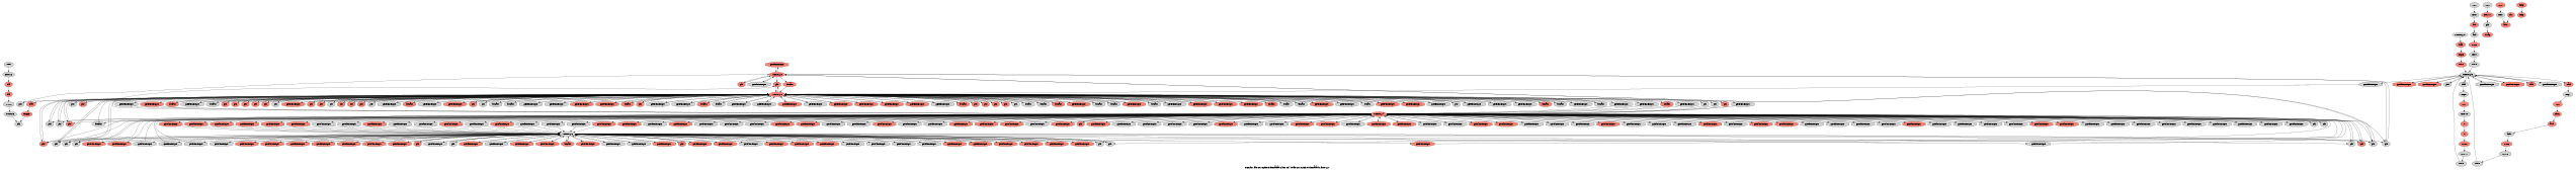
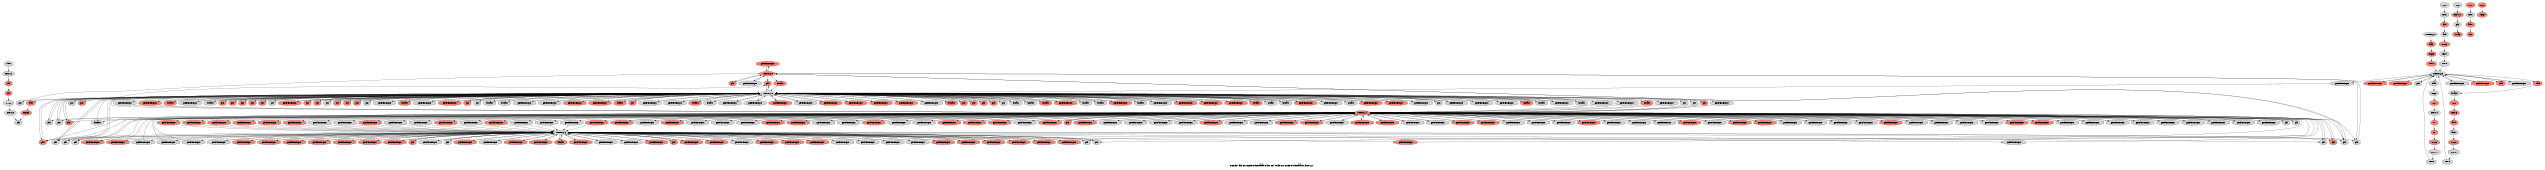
  digraph {
    label="DFG for 'file curve25519-donnabad.c line 854 to file curve25519-donnabad.c line 722 ' "
    node [fillcolor=lightgrey shape=octagon style="solid,filled"]
    n1 [fillcolor=salmon label=getelementptr]
    n2 [fillcolor=salmon label="Memory 3" shape=ellipse style="dashed,filled"]
    n3 [label=phi]
    n4 [fillcolor=salmon label=phi]
    n5 [label=phi]
    n6 [fillcolor=salmon label=bitcast]
    n7 [fillcolor=salmon label=phi]
    n8 [label=getelementptr]
-   n9 [fillcolor=salmon label="Memory 8" shape=ellipse style="dashed,filled"]
+   n9 [label="Memory 8" shape=ellipse style="dashed,filled"]
    n10 [label=phi]
    n11 [fillcolor=salmon label=phi]
    n12 [fillcolor=salmon label=load]
    n13 [label=phi]
    n14 [label=phi]
    n15 [fillcolor=salmon label=phi]
    n16 [fillcolor=salmon label=phi]
    n17 [label=phi]
    n18 [fillcolor=salmon label=bitcast]
    n19 [label=phi]
    n20 [label=getelementptr]
    n21 [label=bitcast]
    n22 [fillcolor=salmon label=phi]
    n23 [fillcolor=salmon label=phi]
    n24 [fillcolor=salmon label=phi]
    n25 [fillcolor=salmon label=phi]
    n26 [fillcolor=salmon label=phi]
    n27 [label=phi]
    n28 [fillcolor=salmon label=getelementptr]
    n29 [label=phi]
    n30 [fillcolor=salmon label=phi]
    n31 [fillcolor=salmon label=phi]
    n32 [label=phi]
    n33 [fillcolor=salmon label=phi]
    n34 [fillcolor=salmon label=phi]
    n35 [fillcolor=salmon label=phi]
    n36 [label=phi]
    n37 [label=getelementptr]
    n38 [fillcolor=salmon label=bitcast]
    n39 [label=phi]
    n40 [label=getelementptr]
    n41 [fillcolor=salmon label=getelementptr]
    n42 [fillcolor=salmon label=phi]
    n43 [label=phi]
    n44 [label=bitcast]
    n45 [label=bitcast]
    n46 [label=getelementptr]
    n47 [fillcolor=salmon label=phi]
    n48 [label=getelementptr]
    n49 [fillcolor=salmon label=getelementptr]
    n50 [fillcolor=salmon label=getelementptr]
    n51 [fillcolor=salmon label=bitcast]
    n52 [fillcolor=salmon label=phi]
    n53 [label=getelementptr]
    n54 [label=getelementptr]
    n55 [fillcolor=salmon label=bitcast]
    n56 [label=bitcast]
    n57 [label=getelementptr]
    n58 [label=getelementptr]
    n59 [fillcolor=salmon label=getelementptr]
    n60 [label=getelementptr]
    n61 [label=getelementptr]
    n62 [label=getelementptr]
    n63 [fillcolor=salmon label=getelementptr]
    n64 [label=getelementptr]
    n65 [label=getelementptr]
    n66 [fillcolor=salmon label=bitcast]
    n67 [fillcolor=salmon label=getelementptr]
    n68 [fillcolor=salmon label=getelementptr]
    n69 [fillcolor=salmon label=getelementptr]
    n70 [fillcolor=salmon label=getelementptr]
    n71 [label=getelementptr]
    n72 [fillcolor=salmon label=bitcast]
    n73 [label=phi]
    n74 [fillcolor=salmon label=phi]
    n75 [fillcolor=salmon label=phi]
    n76 [fillcolor=salmon label=phi]
    n77 [fillcolor=salmon label=phi]
    n78 [label=phi]
    n79 [label=bitcast]
    n80 [label=bitcast]
    n81 [fillcolor=salmon label=bitcast]
    n82 [fillcolor=salmon label=getelementptr]
    n83 [label=bitcast]
    n84 [label=bitcast]
    n85 [fillcolor=salmon label=getelementptr]
    n86 [label=bitcast]
    n87 [label=getelementptr]
    n88 [fillcolor=salmon label=getelementptr]
    n89 [fillcolor=salmon label=getelementptr]
    n90 [fillcolor=salmon label=getelementptr]
    n91 [fillcolor=salmon label=bitcast]
    n92 [label=bitcast]
    n93 [label=bitcast]
    n94 [fillcolor=salmon label=getelementptr]
    n95 [label=getelementptr]
    n96 [label=bitcast]
    n97 [fillcolor=salmon label=getelementptr]
    n98 [fillcolor=salmon label=getelementptr]
    n99 [label=getelementptr]
    n100 [label=getelementptr]
    n101 [label=phi]
    n102 [label=getelementptr]
    n103 [label=getelementptr]
    n104 [label=getelementptr]
    n105 [fillcolor=salmon label=bitcast]
    n106 [label=bitcast]
    n107 [label=getelementptr]
    n108 [label=bitcast]
    n109 [fillcolor=salmon label=tmp23 shape=ellipse]
    n110 [fillcolor=salmon label="Memory 4" shape=ellipse style="dashed,filled"]
    n111 [fillcolor=salmon label=trunc]
    n112 [label=conv11 shape=ellipse]
    n113 [label=store]
    n114 [label="Memory 5" shape=ellipse style="dashed,filled"]
    n115 [fillcolor=salmon label=getelementptr]
    n116 [label=getelementptr]
    n117 [label=getelementptr]
    n118 [fillcolor=salmon label=getelementptr]
    n119 [label=getelementptr]
    n120 [label=getelementptr]
    n121 [fillcolor=salmon label=getelementptr]
    n122 [label=getelementptr]
    n123 [label=getelementptr]
    n124 [fillcolor=salmon label=getelementptr]
    n125 [fillcolor=salmon label=getelementptr]
    n126 [label=getelementptr]
    n127 [label=getelementptr]
    n128 [label=getelementptr]
    n129 [fillcolor=salmon label=getelementptr]
    n130 [fillcolor=salmon label=getelementptr]
    n131 [label=getelementptr]
    n132 [label=getelementptr]
    n133 [label=getelementptr]
    n134 [fillcolor=salmon label=getelementptr]
    n135 [fillcolor=salmon label=getelementptr]
    n136 [fillcolor=salmon label=getelementptr]
    n137 [label=getelementptr]
    n138 [label=getelementptr]
    n139 [fillcolor=salmon label=getelementptr]
    n140 [label=getelementptr]
    n141 [fillcolor=salmon label=phi]
    n142 [fillcolor=salmon label=getelementptr]
    n143 [label=getelementptr]
    n144 [label=getelementptr]
    n145 [label=getelementptr]
    n146 [label=getelementptr]
    n147 [fillcolor=salmon label=getelementptr]
    n148 [label=getelementptr]
    n149 [label=getelementptr]
    n150 [fillcolor=salmon label=getelementptr]
    n151 [fillcolor=salmon label=getelementptr]
    n152 [label=getelementptr]
    n153 [fillcolor=salmon label=getelementptr]
    n154 [fillcolor=salmon label=getelementptr]
    n155 [label=getelementptr]
    n156 [label=getelementptr]
    n157 [fillcolor=salmon label=getelementptr]
    n158 [fillcolor=salmon label=getelementptr]
    n159 [fillcolor=salmon label=getelementptr]
    n160 [label=getelementptr]
    n161 [label=getelementptr]
    n162 [label=getelementptr]
    n163 [fillcolor=salmon label=getelementptr]
    n164 [label=getelementptr]
    n165 [fillcolor=salmon label=getelementptr]
    n166 [label=getelementptr]
    n167 [fillcolor=salmon label=getelementptr]
    n168 [label=getelementptr]
    n169 [fillcolor=salmon label=getelementptr]
    n170 [fillcolor=salmon label=getelementptr]
    n171 [label=getelementptr]
    n172 [fillcolor=salmon label=getelementptr]
    n173 [fillcolor=salmon label=getelementptr]
    n174 [fillcolor=salmon label=getelementptr]
    n175 [label=getelementptr]
    n176 [fillcolor=salmon label=getelementptr]
    n177 [label=getelementptr]
    n178 [label=getelementptr]
    n179 [label=getelementptr]
    n180 [fillcolor=salmon label=getelementptr]
    n181 [fillcolor=salmon label=getelementptr]
    n182 [label=getelementptr]
    n183 [label=bitcast]
    n184 [label=phi]
    n185 [label=getelementptr]
    n186 [label=getelementptr]
    n187 [label=getelementptr]
    n188 [fillcolor=salmon label=getelementptr]
    n189 [fillcolor=salmon label=getelementptr]
    n190 [label=getelementptr]
    n191 [label=getelementptr]
    n192 [label=getelementptr]
    n193 [label=getelementptr]
    n194 [label=phi]
    n195 [label=getelementptr]
    n196 [label=getelementptr]
    n197 [label=getelementptr]
    n198 [label=getelementptr]
    n199 [label=getelementptr]
    n200 [fillcolor=salmon label=getelementptr]
    n201 [label=getelementptr]
    n202 [label=getelementptr]
    n203 [label=phi]
    n204 [fillcolor=salmon label=phi]
    n205 [label=phi]
    n206 [label=phi]
    n207 [label=phi]
    n208 [label="Memory 6" shape=ellipse style="dashed,filled"]
    n209 [fillcolor=salmon label=getelementptr]
    n210 [label=getelementptr]
    n211 [fillcolor=salmon label=getelementptr]
    n212 [fillcolor=salmon label=getelementptr]
    n213 [fillcolor=salmon label=getelementptr]
    n214 [fillcolor=salmon label=getelementptr]
    n215 [label=getelementptr]
    n216 [fillcolor=salmon label=getelementptr]
    n217 [fillcolor=salmon label=getelementptr]
    n218 [label=getelementptr]
    n219 [fillcolor=salmon label=getelementptr]
    n220 [label=getelementptr]
    n221 [label=getelementptr]
    n222 [fillcolor=salmon label=getelementptr]
    n223 [fillcolor=salmon label=getelementptr]
    n224 [fillcolor=salmon label=getelementptr]
    n225 [fillcolor=salmon label=getelementptr]
    n226 [fillcolor=salmon label=getelementptr]
    n227 [fillcolor=salmon label=getelementptr]
    n228 [fillcolor=salmon label=getelementptr]
    n229 [fillcolor=salmon label=getelementptr]
    n230 [fillcolor=salmon label=phi]
    n231 [label=getelementptr]
    n232 [label=phi]
    n233 [fillcolor=salmon label=getelementptr]
    n234 [label=getelementptr]
    n235 [fillcolor=salmon label=getelementptr]
    n236 [fillcolor=salmon label=getelementptr]
    n237 [fillcolor=salmon label=bitcast]
    n238 [fillcolor=salmon label=getelementptr]
    n239 [label=getelementptr]
    n240 [label=getelementptr]
    n241 [fillcolor=salmon label=getelementptr]
    n242 [fillcolor=salmon label=phi]
    n243 [fillcolor=salmon label=getelementptr]
    n244 [label=getelementptr]
    n245 [fillcolor=salmon label=getelementptr]
    n246 [label=getelementptr]
    n247 [fillcolor=salmon label=getelementptr]
    n248 [fillcolor=salmon label=getelementptr]
    n249 [fillcolor=salmon label=getelementptr]
    n250 [label=getelementptr]
    n251 [label=getelementptr]
    n252 [label=getelementptr]
    n253 [label=phi]
    n254 [fillcolor=salmon label=conv11 shape=ellipse]
    n255 [label=phi]
    n256 [fillcolor=salmon label=iswap shape=ellipse]
-   n257 [label=sext]
+   n257 [label=tmp]
    n258 [label=getelementptr]
    n259 [label=getelementptr]
    n260 [fillcolor=salmon label=getelementptr]
    n261 [label=load]
    n262 [fillcolor=salmon label=load]
    n263 [label=getelementptr]
    n264 [fillcolor=salmon label=load]
    n265 [fillcolor=salmon label=getelementptr]
    n266 [fillcolor=salmon label=getelementptr]
    n267 [label=phi]
    n268 [label=tmp8 shape=ellipse]
-   n269 [label=tmp7 shape=ellipse]
+   n269 [label=iswap7 shape=ellipse]
    n270 [fillcolor=salmon label=zext]
    n271 [label=conv shape=ellipse]
    n272 [fillcolor=salmon label=ashr]
    n273 [fillcolor=salmon label=shr shape=ellipse]
    n274 [label=trunc]
-   n275 [label=trunc13 shape=ellipse]
+   n275 [label=conv13 shape=ellipse]
    n276 [fillcolor=salmon label=shl shape=ellipse]
    n277 [fillcolor=salmon label=shl]
    n278 [label=conv12 shape=ellipse]
    n279 [label=zext]
    n280 [fillcolor=salmon label=icmp]
    n281 [fillcolor=salmon label=cmp shape=ellipse]
    n282 [fillcolor=salmon label=store]
    n283 [label=conv8]
    n284 [label=store]
    n285 [fillcolor=salmon label=trunc]
    n286 [fillcolor=salmon label=zext]
    n287 [label=conv10 shape=ellipse]
    n288 [fillcolor=salmon label=or]
    n289 [fillcolor=salmon label=or shape=ellipse]
    n290 [label=zext]
    n291 [label=conv shape=ellipse]
    n292 [fillcolor=salmon label=and]
    n293 [label=and shape=ellipse]
    n294 [fillcolor=salmon label=trunc]
    n295 [label=zext4 shape=ellipse]
    n296 [label=store]
    n297 [fillcolor=salmon label=zext]
-   n298 [fillcolor=salmon label=shr6 shape=ellipse]
+   n298 [fillcolor=salmon label=conv6 shape=ellipse]
    n299 [fillcolor=salmon label=and]
    n300 [label=and7 shape=ellipse]
    n301 [label="Memory 0" shape=ellipse style="dashed,filled"]
    n302 [fillcolor=salmon label=load]
    n303 [fillcolor=salmon label=tmp3 shape=ellipse]
    n1 -> n2
    n2 -> n1
    n2 -> n3
    n2 -> n4
    n2 -> n5
    n2 -> n6
    n2 -> n7
    n2 -> n8
    n3 -> n2
    n4 -> n9
    n5 -> n2
    n6 -> n9
    n7 -> n2
    n8 -> n2
    n9 -> n4
    n9 -> n10
    n9 -> n11
    n9 -> n12
    n9 -> n13
    n9 -> n14
    n9 -> n15
    n9 -> n16
    n9 -> n17
    n9 -> n18
    n9 -> n19
    n9 -> n20
    n9 -> n21
    n9 -> n22
    n9 -> n23
    n9 -> n24
    n9 -> n25
    n9 -> n26
    n9 -> n27
    n9 -> n28
    n9 -> n29
    n9 -> n30
    n9 -> n31
    n9 -> n32
    n9 -> n33
    n9 -> n34
    n9 -> n35
    n9 -> n36
    n9 -> n37
    n9 -> n38
    n9 -> n39
    n9 -> n40
    n9 -> n41
    n9 -> n42
    n9 -> n43
    n9 -> n44
    n9 -> n45
    n9 -> n46
    n9 -> n47
    n9 -> n48
    n9 -> n49
    n9 -> n50
    n9 -> n51
    n9 -> n52
    n9 -> n53
    n9 -> n54
    n9 -> n55
    n9 -> n56
    n9 -> n57
    n9 -> n58
    n9 -> n59
    n9 -> n60
    n9 -> n61
    n9 -> n62
    n9 -> n63
    n9 -> n64
    n9 -> n65
    n9 -> n66
    n9 -> n67
    n9 -> n68
    n9 -> n69
    n9 -> n70
    n9 -> n71
    n9 -> n72
    n9 -> n73
    n9 -> n74
    n9 -> n75
    n9 -> n76
    n9 -> n77
    n9 -> n78
    n9 -> n79
    n9 -> n80
    n9 -> n81
    n9 -> n82
    n9 -> n83
    n9 -> n84
    n9 -> n85
    n9 -> n86
    n9 -> n87
    n9 -> n88
    n9 -> n89
    n9 -> n90
    n9 -> n91
    n9 -> n92
    n9 -> n93
    n9 -> n94
    n9 -> n95
    n9 -> n96
    n9 -> n97
    n9 -> n98
    n9 -> n99
    n9 -> n100
    n9 -> n101
    n9 -> n102
    n9 -> n103
    n9 -> n104
    n9 -> n105
    n9 -> n106
    n9 -> n107
    n9 -> n108
    n10 -> n9
    n11 -> n9
    n12 -> n109
    n13 -> n9
    n14 -> n9
    n15 -> n9
    n16 -> n9
    n17 -> n9
    n18 -> n9
    n19 -> n9
    n20 -> n9
    n21 -> n9
    n22 -> n9
    n23 -> n9
    n24 -> n9
    n25 -> n9
    n26 -> n9
    n27 -> n9
    n28 -> n9
    n29 -> n110
    n30 -> n9
    n31 -> n9
    n32 -> n9
    n33 -> n9
    n34 -> n9
    n35 -> n9
    n36 -> n9
    n37 -> n9
    n38 -> n9
    n39 -> n110
    n40 -> n9
    n41 -> n9
    n42 -> n9
    n43 -> n9
    n44 -> n9
    n45 -> n9
    n46 -> n9
    n47 -> n110
    n48 -> n9
    n49 -> n9
    n50 -> n9
    n51 -> n9
    n52 -> n9
    n53 -> n9
    n54 -> n9
    n55 -> n9
    n56 -> n9
    n57 -> n9
    n58 -> n9
    n59 -> n9
    n60 -> n9
    n61 -> n110
    n62 -> n110
    n63 -> n110
    n64 -> n110
    n65 -> n110
    n66 -> n110
    n67 -> n9
    n68 -> n9
    n69 -> n9
    n70 -> n9
    n71 -> n9
    n72 -> n9
    n73 -> n2
    n74 -> n9
    n75 -> n9
    n76 -> n9
    n77 -> n9
    n78 -> n9
    n79 -> n9
    n80 -> n9
    n81 -> n9
    n82 -> n9
    n83 -> n9
    n84 -> n9
    n85 -> n9
    n86 -> n9
    n87 -> n9
    n88 -> n9
    n89 -> n9
    n90 -> n9
    n91 -> n9
    n92 -> n9
    n93 -> n9
    n94 -> n9
    n95 -> n9
    n96 -> n9
    n97 -> n9
    n98 -> n9
    n99 -> n9
    n100 -> n110
    n101 -> n9
    n102 -> n9
    n103 -> n9
    n104 -> n9
    n105 -> n9
    n106 -> n9
    n107 -> n9
    n108 -> n9
    n109 -> n253
    n110 -> n3
    n110 -> n4
    n110 -> n5
    n110 -> n13
    n110 -> n14
    n110 -> n15
    n110 -> n16
    n110 -> n17
    n110 -> n115
    n110 -> n116
    n110 -> n117
    n110 -> n118
    n110 -> n119
    n110 -> n120
    n110 -> n121
    n110 -> n122
    n110 -> n123
    n110 -> n124
    n110 -> n125
    n110 -> n126
    n110 -> n127
    n110 -> n128
    n110 -> n129
    n110 -> n130
    n110 -> n131
    n110 -> n132
    n110 -> n133
    n110 -> n134
    n110 -> n135
    n110 -> n136
    n110 -> n137
    n110 -> n138
    n110 -> n139
    n110 -> n140
    n110 -> n141
    n110 -> n142
    n110 -> n143
    n110 -> n144
    n110 -> n145
    n110 -> n146
    n110 -> n147
    n110 -> n148
    n110 -> n149
    n110 -> n150
    n110 -> n151
    n110 -> n152
    n110 -> n153
    n110 -> n154
    n110 -> n155
    n110 -> n156
    n110 -> n157
    n110 -> n158
    n110 -> n159
    n110 -> n160
    n110 -> n161
    n110 -> n162
    n110 -> n163
    n110 -> n164
    n110 -> n165
    n110 -> n166
    n110 -> n167
    n110 -> n168
    n110 -> n169
    n110 -> n170
    n110 -> n171
    n110 -> n172
    n110 -> n173
    n110 -> n174
    n110 -> n175
    n110 -> n176
    n110 -> n177
    n110 -> n178
    n110 -> n179
    n110 -> n180
    n110 -> n181
    n110 -> n182
    n110 -> n183
    n110 -> n184
    n110 -> n185
    n110 -> n186
    n110 -> n187
    n110 -> n188
    n110 -> n189
    n110 -> n190
    n110 -> n191
    n110 -> n192
    n110 -> n193
    n110 -> n194
    n110 -> n195
    n110 -> n196
    n110 -> n197
    n110 -> n198
    n110 -> n199
    n110 -> n200
    n110 -> n201
    n110 -> n202
    n110 -> n203
    n110 -> n204
    n110 -> n205
    n110 -> n206
    n110 -> n207
    n111 -> n112
    n112 -> n113
    n113 -> n114
    n114 -> n258
    n114 -> n259
    n114 -> n260
    n114 -> n261
    n114 -> n262
    n114 -> n263
    n114 -> n264
    n114 -> n265
    n114 -> n266
    n114 -> n267
    n115 -> n110
    n116 -> n110
    n117 -> n208
    n118 -> n110
    n119 -> n208
    n120 -> n110
    n121 -> n208
    n122 -> n110
    n123 -> n110
    n124 -> n110
    n125 -> n110
    n126 -> n208
    n127 -> n110
    n128 -> n110
    n129 -> n110
    n130 -> n208
    n131 -> n110
    n132 -> n110
    n133 -> n208
    n134 -> n110
    n135 -> n110
    n136 -> n110
    n137 -> n110
    n138 -> n208
    n139 -> n110
    n140 -> n208
    n141 -> n110
    n142 -> n110
    n143 -> n110
    n144 -> n110
    n145 -> n110
    n146 -> n110
    n147 -> n110
    n148 -> n110
    n149 -> n110
    n150 -> n110
    n151 -> n110
    n152 -> n110
    n153 -> n110
    n154 -> n110
    n155 -> n110
    n156 -> n110
    n157 -> n110
    n158 -> n110
    n159 -> n208
    n160 -> n110
    n161 -> n110
    n162 -> n110
    n163 -> n110
    n164 -> n110
    n165 -> n208
    n166 -> n110
    n167 -> n208
    n168 -> n110
    n169 -> n110
    n170 -> n208
    n171 -> n110
    n172 -> n110
    n173 -> n110
    n174 -> n208
    n175 -> n110
    n176 -> n208
    n177 -> n110
    n178 -> n110
    n179 -> n110
    n180 -> n110
    n181 -> n208
    n182 -> n110
    n183 -> n9
    n184 -> n208
    n185 -> n110
    n186 -> n110
    n187 -> n110
    n188 -> n110
    n189 -> n110
    n190 -> n110
    n191 -> n110
    n192 -> n110
    n193 -> n110
    n194 -> n208
    n195 -> n208
    n196 -> n208
    n197 -> n110
    n198 -> n110
    n199 -> n110
    n200 -> n208
    n201 -> n110
    n202 -> n110
    n203 -> n110
    n204 -> n110
    n205 -> n110
    n206 -> n110
    n207 -> n110
    n208 -> n3
    n208 -> n5
    n208 -> n15
    n208 -> n17
    n208 -> n19
    n208 -> n184
    n208 -> n194
    n208 -> n203
    n208 -> n204
    n208 -> n207
    n208 -> n209
    n208 -> n210
    n208 -> n211
    n208 -> n212
    n208 -> n213
    n208 -> n214
    n208 -> n215
    n208 -> n216
    n208 -> n217
    n208 -> n218
    n208 -> n219
    n208 -> n220
    n208 -> n221
    n208 -> n222
    n208 -> n223
    n208 -> n224
    n208 -> n225
    n208 -> n226
    n208 -> n227
    n208 -> n228
    n208 -> n229
    n208 -> n230
    n208 -> n231
    n208 -> n232
    n208 -> n233
    n208 -> n234
    n208 -> n235
    n208 -> n236
    n208 -> n237
    n208 -> n238
    n208 -> n239
    n208 -> n240
    n208 -> n241
    n208 -> n242
    n208 -> n243
    n208 -> n244
    n208 -> n245
    n208 -> n246
    n208 -> n247
    n208 -> n248
    n208 -> n249
    n208 -> n250
    n208 -> n251
    n208 -> n252
    n209 -> n110
    n210 -> n208
    n211 -> n208
    n212 -> n208
    n213 -> n208
    n214 -> n110
    n215 -> n110
    n216 -> n208
    n217 -> n208
    n218 -> n110
    n219 -> n208
    n220 -> n208
    n221 -> n110
    n222 -> n208
    n223 -> n208
    n224 -> n110
    n225 -> n208
    n226 -> n208
    n227 -> n208
    n228 -> n208
    n229 -> n208
    n230 -> n208
    n231 -> n208
    n232 -> n208
    n233 -> n208
    n234 -> n208
    n235 -> n208
    n236 -> n208
    n237 -> n208
    n238 -> n208
    n239 -> n208
    n240 -> n208
    n241 -> n208
    n242 -> n208
    n243 -> n208
    n244 -> n110
    n245 -> n208
    n246 -> n208
    n247 -> n208
    n248 -> n208
    n249 -> n208
    n250 -> n208
    n251 -> n208
    n252 -> n208
    n254 -> n255
    n255 -> n256
    n257 -> n254
    n258 -> n114
    n259 -> n9
    n260 -> n114
    n261 -> n268
    n263 -> n114
    n264 -> n269
    n265 -> n114
    n266 -> n114
    n267 -> n114
    n268 -> n286
    n269 -> n297
    n270 -> n271
    n271 -> n272
-   n273 -> n272
+   n272 -> n273
    n274 -> n275
    n275 -> n253
    n276 -> n274
    n277 -> n276
    n278 -> n277
    n279 -> n278
-   n280 -> n281
+   n281 -> n280
    n282 -> n114
    n283 -> n284
    n284 -> n114
    n285 -> n283
    n286 -> n287
    n287 -> n288
    n288 -> n289
    n289 -> n111
    n290 -> n291
    n291 -> n292
    n292 -> n293
    n293 -> n294
    n294 -> n295
    n295 -> n296
    n296 -> n114
    n297 -> n298
    n298 -> n299
    n299 -> n300
    n300 -> n285
    n301 -> n302
    n302 -> n303
    n303 -> n282
  }
